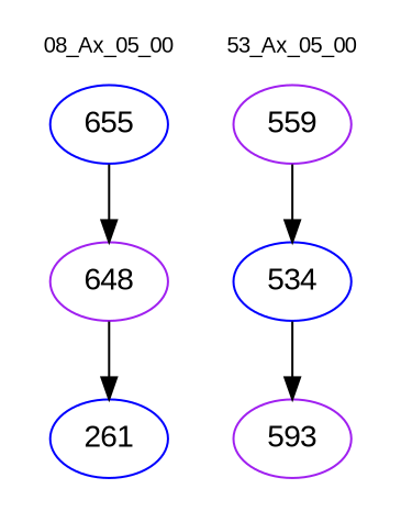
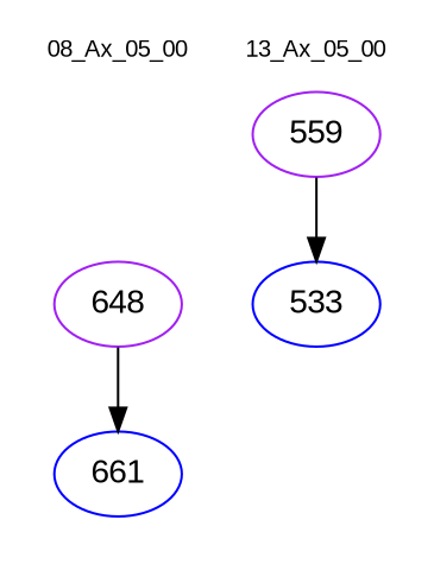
  digraph {
    fontname="Liberation Sans"
    node [color=blue fontname="Liberation Sans"]
    edge [color=black fontname="Liberation Sans"]
-   n1 [label=655]
    n2 [color=purple label=648]
-   n3 [label=261]
+   n3 [label=661]
    n4 [color=purple label=559]
-   n5 [label=534]
-   n6 [color=purple label=593]
+   n5 [label=533]
    subgraph cluster_1 {
      color=white
      fontsize=10
      label="08_Ax_05_00"
-     n1
      n2
      n3
    }
    subgraph cluster_2 {
      color=white
      fontsize=10
-     label="53_Ax_05_00"
+     label="13_Ax_05_00"
      n4
      n5
-     n6
    }
-   n1 -> n2
    n2 -> n3
    n4 -> n5
-   n5 -> n6
  }
